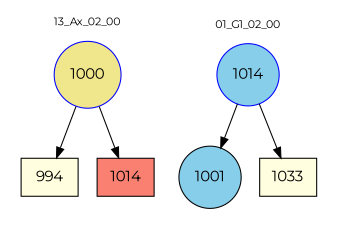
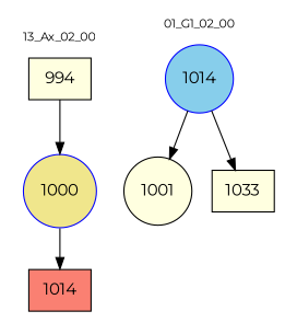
  digraph {
    fontname=Montserrat
    node [color=black fillcolor=lightyellow fontname=Montserrat shape=circle style=filled]
    edge [color=black fontname=Montserrat]
    n1 [color=blue fillcolor=khaki label=1000]
    n2 [label=994 shape=box]
    n3 [fillcolor=salmon label=1014 shape=box]
    n4 [color=blue fillcolor=skyblue label=1014]
-   n5 [fillcolor=skyblue label=1001]
+   n5 [label=1001]
    n6 [label=1033 shape=box]
    subgraph cluster_1 {
      color=white
      fontsize=10
      label="13_Ax_02_00"
      n1
      n2
      n3
    }
    subgraph cluster_2 {
      color=white
      fontsize=10
      label="01_G1_02_00"
      n4
      n5
      n6
    }
-   n1 -> n2
+   n2 -> n1
    n1 -> n3
    n4 -> n5
    n4 -> n6
  }
